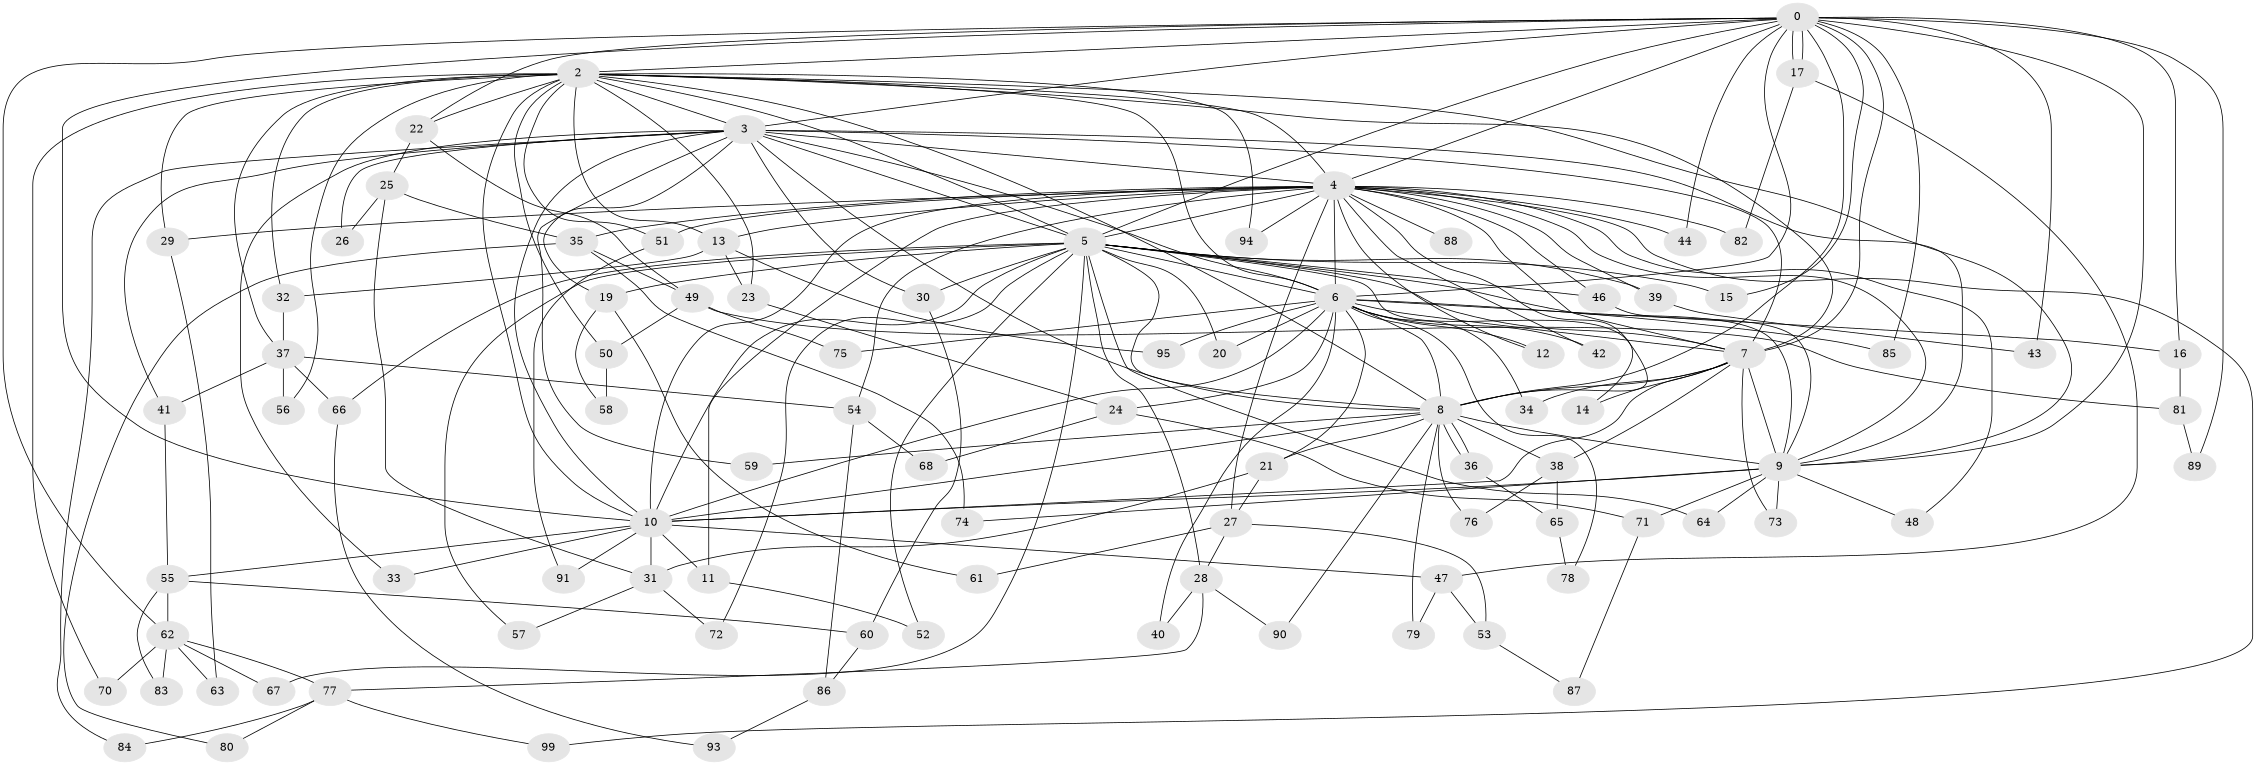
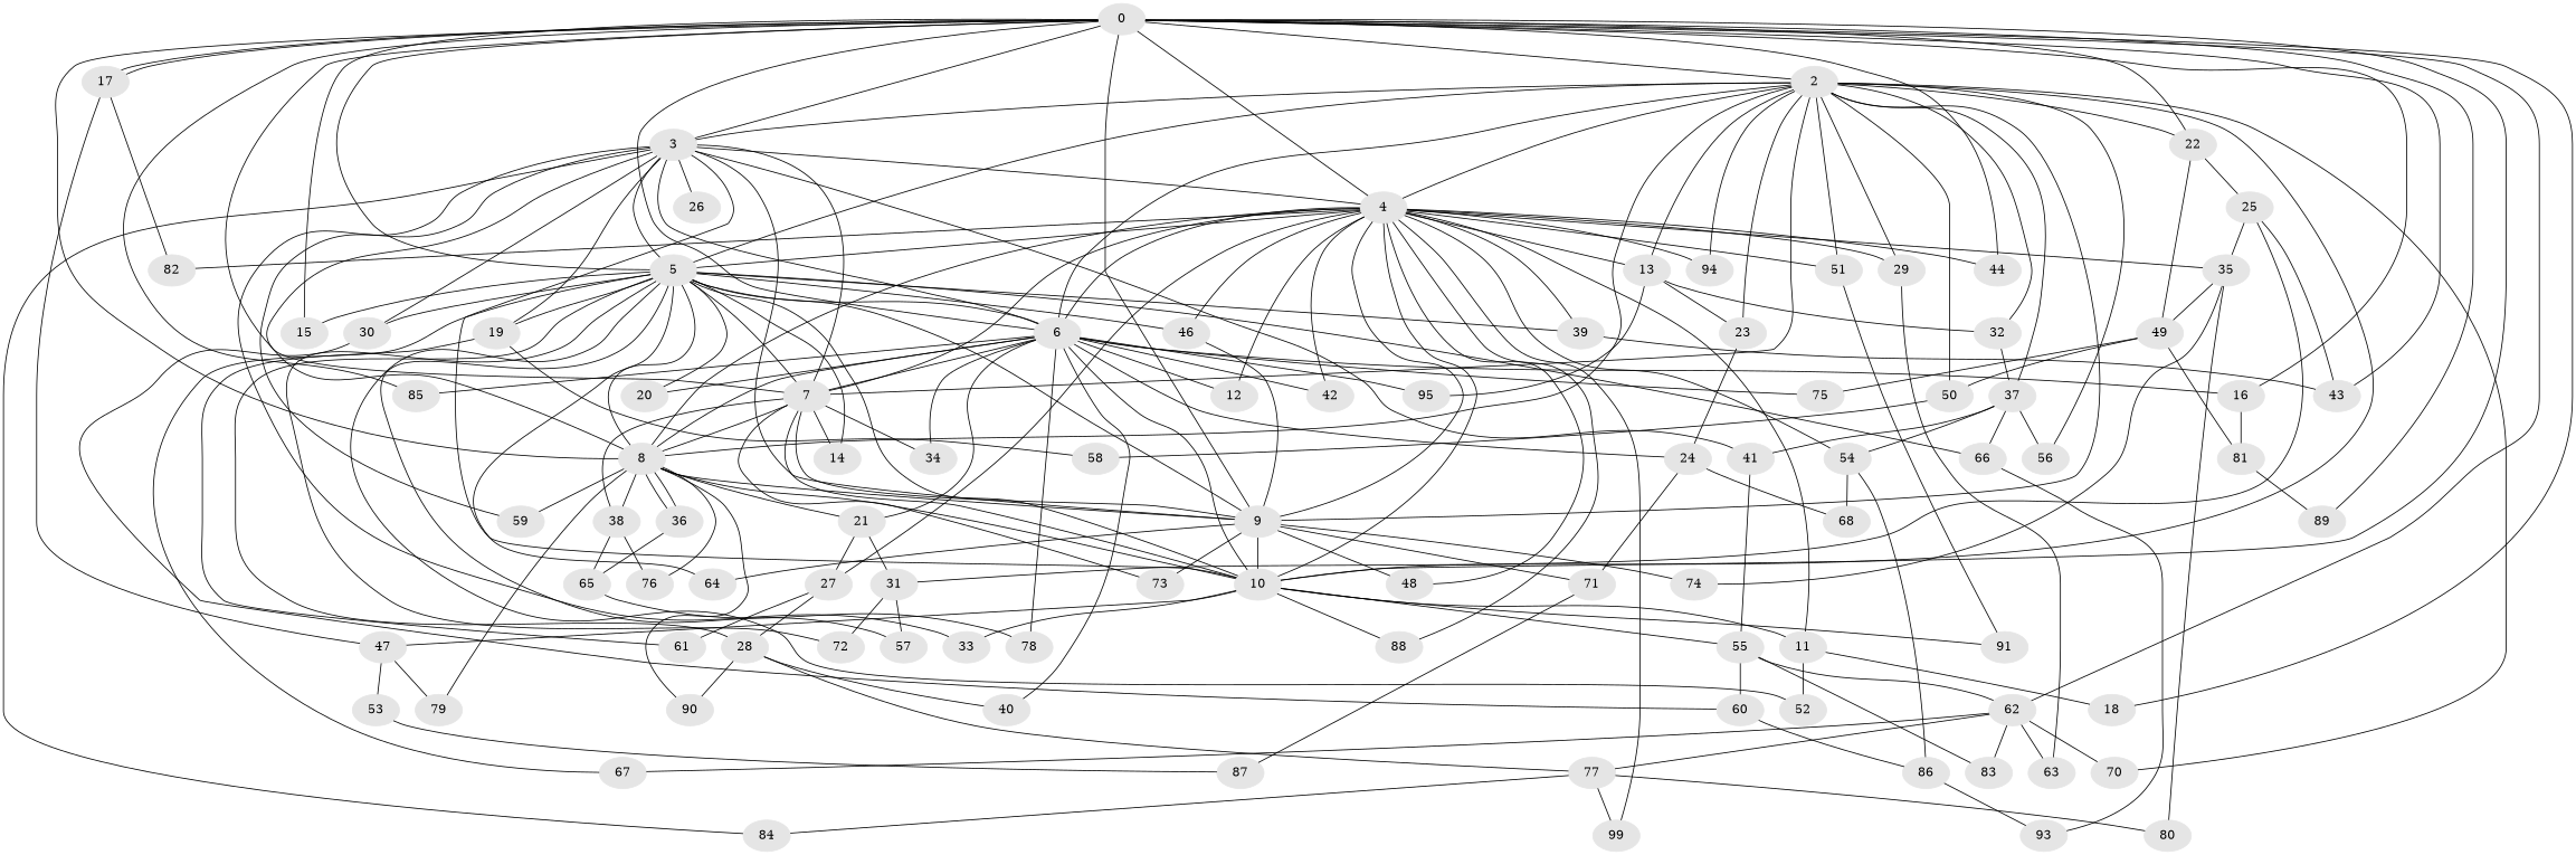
  graph {
    node [color=gray90 style=filled]
    n1 [label=0]
    2
    3
    4
    5
    6
    7
    8
    9
    10
    15
    16
    17
+   18
    22
    43
    44
    62
    85
    89
    13
    23
    29
    32
    37
    50
    51
    56
    70
    94
    19
    26
    30
    33
    41
    59
    84
    11
    12
    27
    35
    39
    42
    46
    48
    54
    82
    88
    n49 [label=99]
    14
    20
    28
    52
    57
    64
    66
    67
    72
    21
    24
    34
    40
    75
    78
    95
    38
    73
    36
    76
    79
    90
    71
    74
    47
    55
    91
    81
    25
    49
    77
    63
    83
    58
    61
    60
    53
    80
    68
    86
    31
    93
    65
    87
    n1 -- 2
    n1 -- 3
    n1 -- 4
    n1 -- 5
    n1 -- 6
    n1 -- 7
    n1 -- 8
    n1 -- 9
    n1 -- 10
    n1 -- 15
    n1 -- 16
    n1 -- 17
    n1 -- 17
+   n1 -- 18
    n1 -- 22
    n1 -- 43
    n1 -- 44
    n1 -- 62
    n1 -- 85
    n1 -- 89
    2 -- 3
    2 -- 4
    2 -- 5
    2 -- 6
    2 -- 7
    2 -- 8
    2 -- 9
    2 -- 10
    2 -- 22
    2 -- 13
    2 -- 23
    2 -- 29
    2 -- 32
    2 -- 37
    2 -- 50
    2 -- 51
    2 -- 56
    2 -- 70
    2 -- 94
    3 -- 4
    3 -- 5
    3 -- 6
    3 -- 7
    3 -- 8
    3 -- 9
    3 -- 10
    3 -- 19
    3 -- 26
    3 -- 30
    3 -- 33
    3 -- 41
    3 -- 59
    3 -- 84
    4 -- 5
    4 -- 6
    4 -- 7
    4 -- 8
    4 -- 9
    4 -- 10
    4 -- 44
    4 -- 13
    4 -- 29
    4 -- 51
    4 -- 94
    4 -- 11
    4 -- 12
    4 -- 27
    4 -- 35
    4 -- 39
    4 -- 42
    4 -- 46
    4 -- 48
    4 -- 54
    4 -- 82
    4 -- 88
    4 -- n49
    5 -- 6
    5 -- 7
    5 -- 8
    5 -- 9
    5 -- 10
    5 -- 15
    5 -- 19
    5 -- 30
    5 -- 39
    5 -- 46
    5 -- 14
    5 -- 20
    5 -- 28
    5 -- 52
    5 -- 57
    5 -- 64
    5 -- 66
    5 -- 67
    5 -- 72
    6 -- 7
    6 -- 8
    6 -- 10
    6 -- 16
    6 -- 85
    6 -- 12
    6 -- 42
    6 -- 20
    6 -- 21
    6 -- 24
    6 -- 34
    6 -- 40
    6 -- 75
    6 -- 78
    6 -- 95
    7 -- 8
    7 -- 9
    7 -- 10
    7 -- 14
    7 -- 34
    7 -- 38
    7 -- 73
    8 -- 9
    8 -- 10
    8 -- 59
    8 -- 21
    8 -- 38
    8 -- 36
    8 -- 36
    8 -- 76
    8 -- 79
    8 -- 90
    9 -- 10
    9 -- 48
    9 -- 64
    9 -- 73
    9 -- 71
    9 -- 74
    10 -- 33
    10 -- 11
-   10 -- 31
+   10 -- 88
    10 -- 47
    10 -- 55
    10 -- 91
    16 -- 81
    17 -- 82
    17 -- 47
    22 -- 25
    22 -- 49
    62 -- 70
    62 -- 67
    62 -- 77
    62 -- 63
    62 -- 83
    13 -- 23
    13 -- 32
    13 -- 95
    23 -- 24
    29 -- 63
    32 -- 37
    37 -- 56
    37 -- 41
    37 -- 54
    37 -- 66
    50 -- 58
    51 -- 91
    19 -- 58
    19 -- 61
    30 -- 60
    41 -- 55
+   11 -- 18
    11 -- 52
    27 -- 28
    27 -- 61
-   27 -- 53
    35 -- 74
    35 -- 49
    35 -- 80
    39 -- 43
    46 -- 9
    54 -- 68
    54 -- 86
    28 -- 40
    28 -- 90
    28 -- 77
    66 -- 93
    21 -- 27
    21 -- 31
    24 -- 71
    24 -- 68
    38 -- 76
    38 -- 65
    36 -- 65
    71 -- 87
    47 -- 79
    47 -- 53
    55 -- 62
    55 -- 83
    55 -- 60
    81 -- 89
-   25 -- 26
+   25 -- 43
    25 -- 35
    25 -- 31
    49 -- 50
    49 -- 75
    49 -- 81
    77 -- 84
    77 -- n49
    77 -- 80
    60 -- 86
    53 -- 87
    86 -- 93
    31 -- 57
    31 -- 72
    65 -- 78
  }
